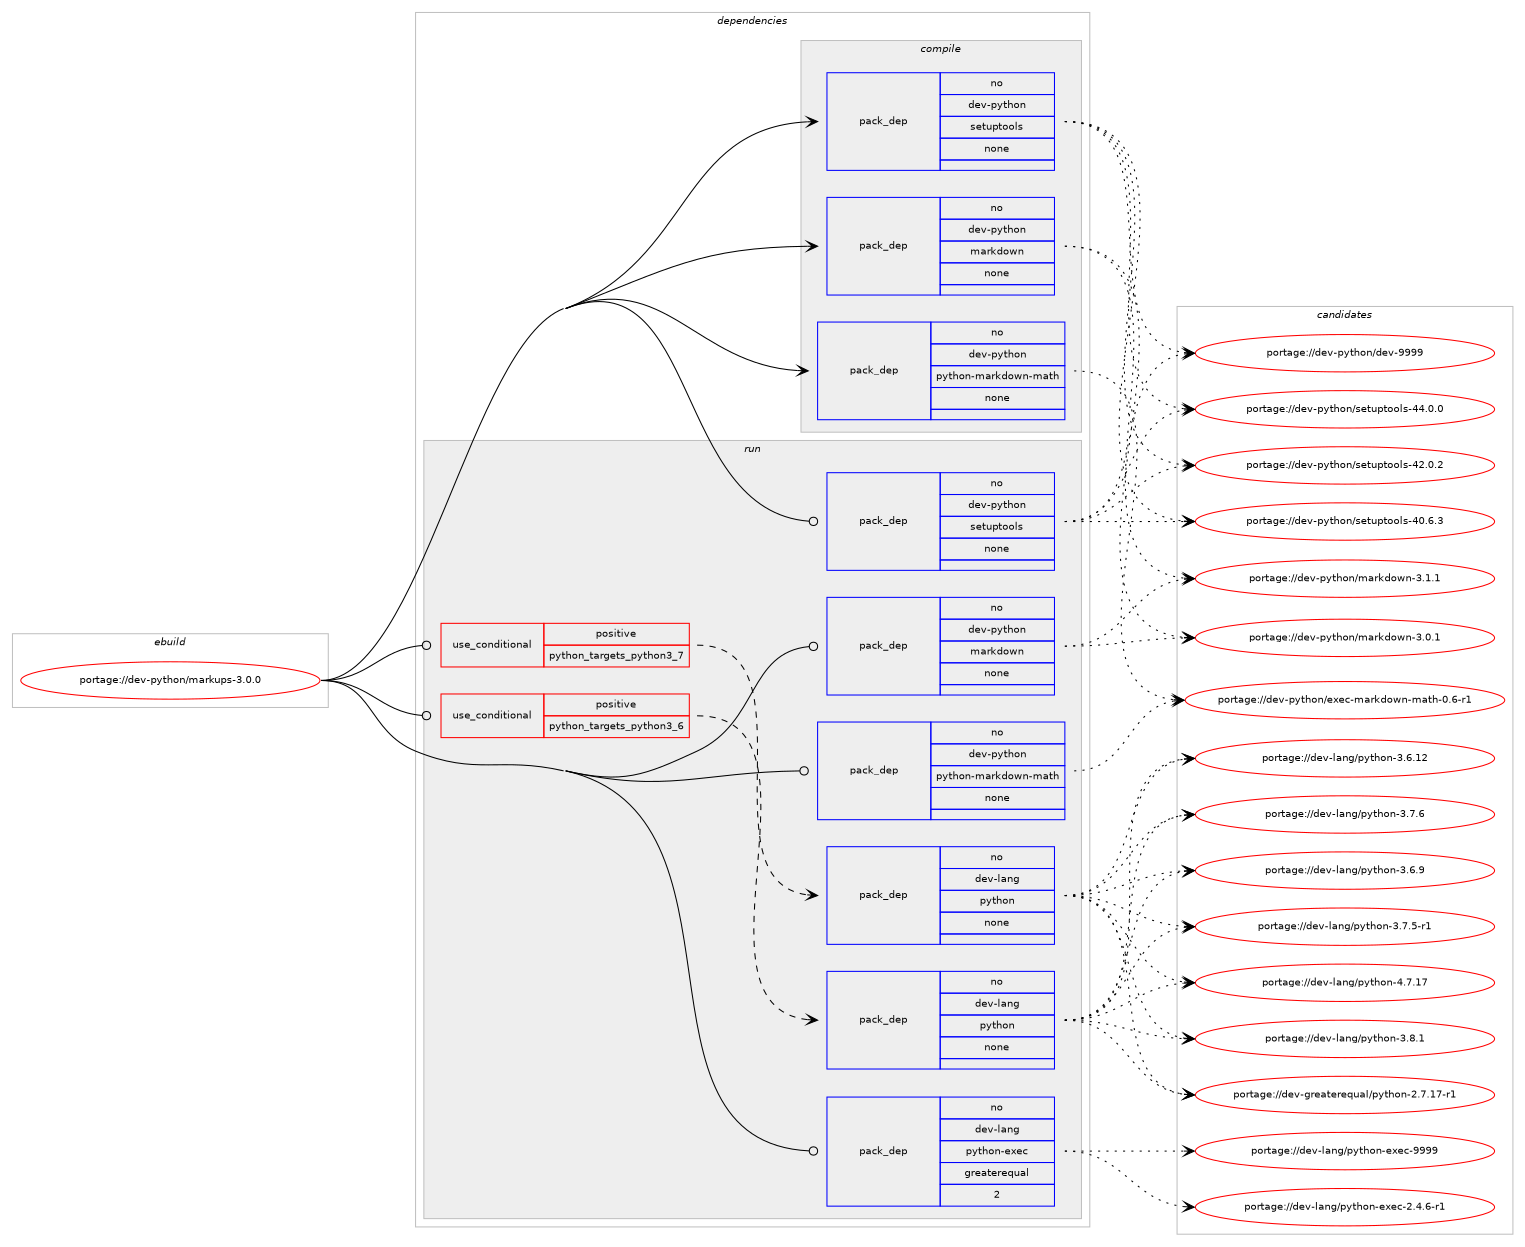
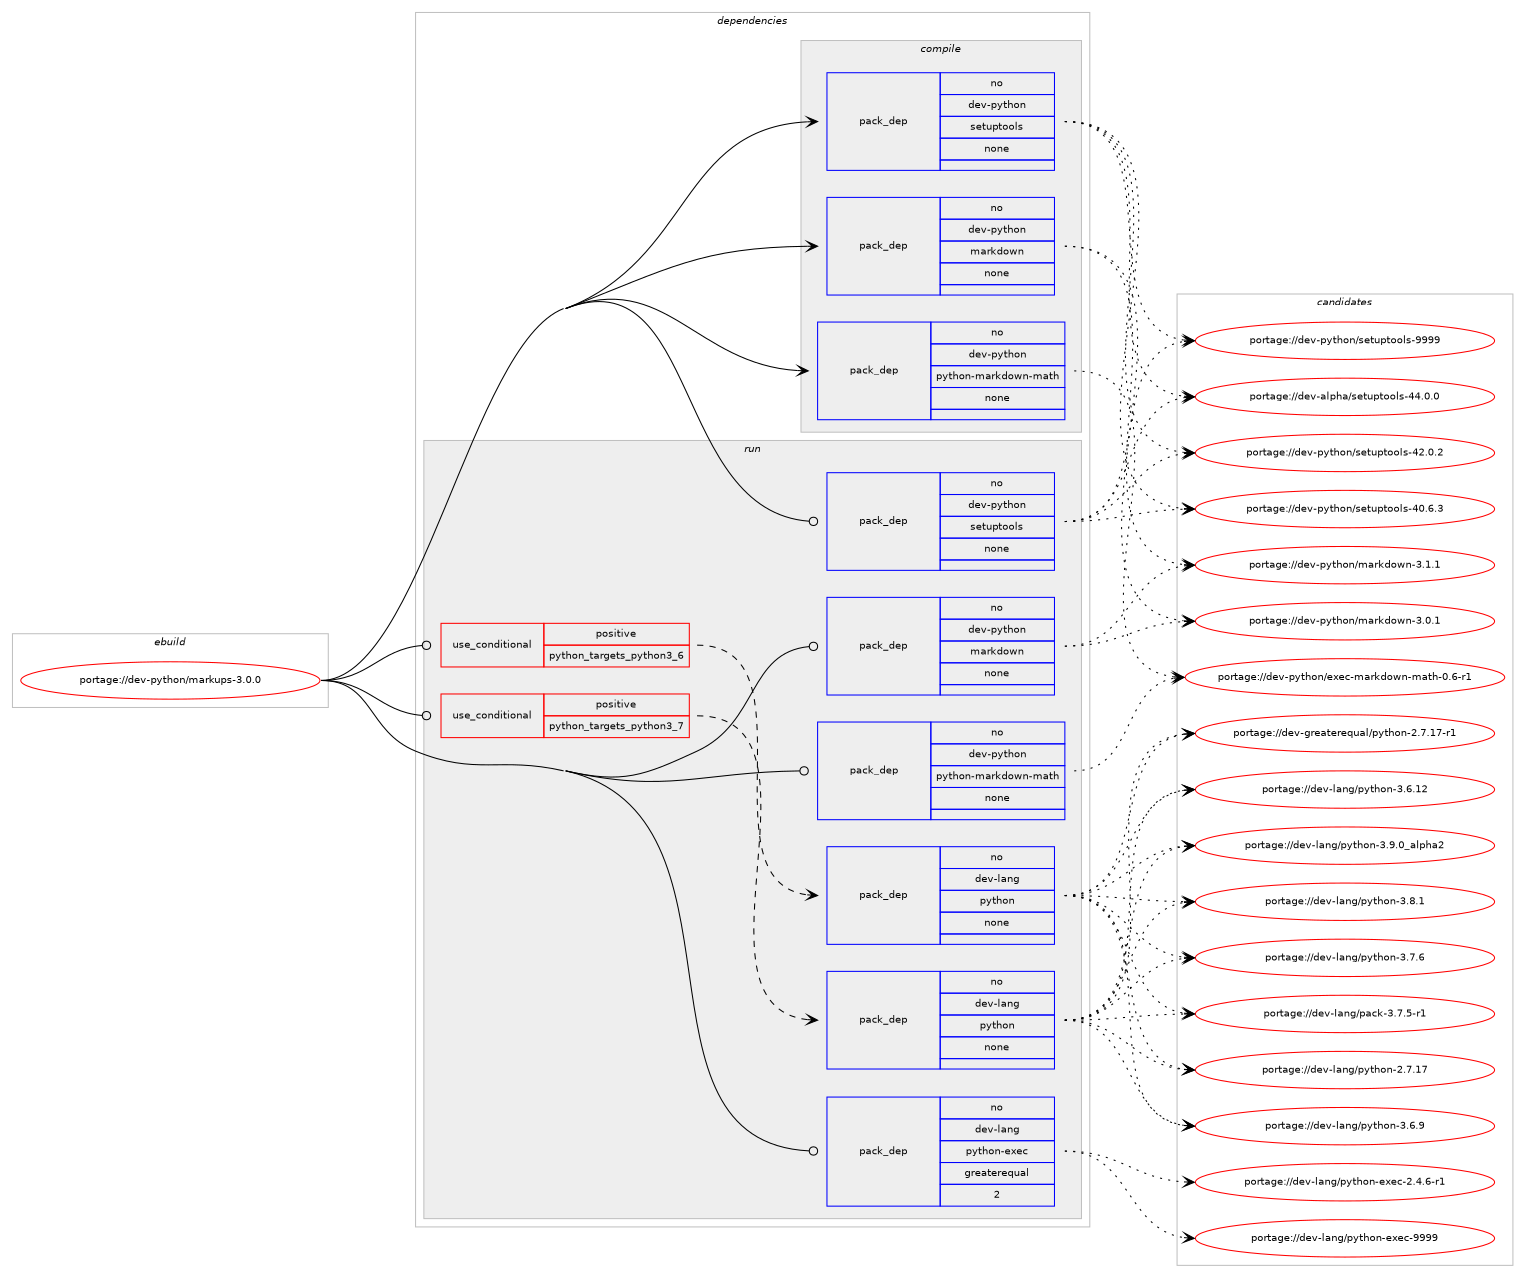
  digraph {
    compound=true
    concentrate=true
    fontname=Helvetica
    fontsize=10
    newrank=true
    rankdir=LR
    ranksep=1.5
    node [color=red fontname=Helvetica fontsize=10]
    edge [arrowhead=vee headport=w style=dotted tailport=e weight=100]
    n1 [label="portage://dev-python/markups-3.0.0" width=4]
    n2 [color=blue label=<<TABLE BORDER="0" CELLBORDER="1" CELLSPACING="0" CELLPADDING="4" WIDTH="220"><TR><TD ROWSPAN="6" CELLPADDING="30">pack_dep</TD></TR><TR><TD WIDTH="110">no</TD></TR><TR><TD>dev-python</TD></TR><TR><TD>markdown</TD></TR><TR><TD>none</TD></TR><TR><TD></TD></TR></TABLE>> shape=none]
    n3 [color=blue label=<<TABLE BORDER="0" CELLBORDER="1" CELLSPACING="0" CELLPADDING="4" WIDTH="220"><TR><TD ROWSPAN="6" CELLPADDING="30">pack_dep</TD></TR><TR><TD WIDTH="110">no</TD></TR><TR><TD>dev-python</TD></TR><TR><TD>python-markdown-math</TD></TR><TR><TD>none</TD></TR><TR><TD></TD></TR></TABLE>> shape=none]
    n4 [color=blue label=<<TABLE BORDER="0" CELLBORDER="1" CELLSPACING="0" CELLPADDING="4" WIDTH="220"><TR><TD ROWSPAN="6" CELLPADDING="30">pack_dep</TD></TR><TR><TD WIDTH="110">no</TD></TR><TR><TD>dev-python</TD></TR><TR><TD>setuptools</TD></TR><TR><TD>none</TD></TR><TR><TD></TD></TR></TABLE>> shape=none]
    n5 [color=blue label=<<TABLE BORDER="0" CELLBORDER="1" CELLSPACING="0" CELLPADDING="4" WIDTH="220"><TR><TD ROWSPAN="6" CELLPADDING="30">pack_dep</TD></TR><TR><TD WIDTH="110">no</TD></TR><TR><TD>dev-python</TD></TR><TR><TD>setuptools</TD></TR><TR><TD>none</TD></TR><TR><TD></TD></TR></TABLE>> shape=none]
    n6 [color=blue label=<<TABLE BORDER="0" CELLBORDER="1" CELLSPACING="0" CELLPADDING="4" WIDTH="220"><TR><TD ROWSPAN="6" CELLPADDING="30">pack_dep</TD></TR><TR><TD WIDTH="110">no</TD></TR><TR><TD>dev-lang</TD></TR><TR><TD>python</TD></TR><TR><TD>none</TD></TR><TR><TD></TD></TR></TABLE>> shape=none]
    n7 [label=<<TABLE BORDER="0" CELLBORDER="1" CELLSPACING="0" CELLPADDING="4"><TR><TD ROWSPAN="3" CELLPADDING="10">use_conditional</TD></TR><TR><TD>positive</TD></TR><TR><TD>python_targets_python3_6</TD></TR></TABLE>> shape=none]
    n8 [color=blue label=<<TABLE BORDER="0" CELLBORDER="1" CELLSPACING="0" CELLPADDING="4" WIDTH="220"><TR><TD ROWSPAN="6" CELLPADDING="30">pack_dep</TD></TR><TR><TD WIDTH="110">no</TD></TR><TR><TD>dev-lang</TD></TR><TR><TD>python</TD></TR><TR><TD>none</TD></TR><TR><TD></TD></TR></TABLE>> shape=none]
    n9 [label=<<TABLE BORDER="0" CELLBORDER="1" CELLSPACING="0" CELLPADDING="4"><TR><TD ROWSPAN="3" CELLPADDING="10">use_conditional</TD></TR><TR><TD>positive</TD></TR><TR><TD>python_targets_python3_7</TD></TR></TABLE>> shape=none]
    n10 [color=blue label=<<TABLE BORDER="0" CELLBORDER="1" CELLSPACING="0" CELLPADDING="4" WIDTH="220"><TR><TD ROWSPAN="6" CELLPADDING="30">pack_dep</TD></TR><TR><TD WIDTH="110">no</TD></TR><TR><TD>dev-lang</TD></TR><TR><TD>python-exec</TD></TR><TR><TD>greaterequal</TD></TR><TR><TD>2</TD></TR></TABLE>> shape=none]
    n11 [color=blue label=<<TABLE BORDER="0" CELLBORDER="1" CELLSPACING="0" CELLPADDING="4" WIDTH="220"><TR><TD ROWSPAN="6" CELLPADDING="30">pack_dep</TD></TR><TR><TD WIDTH="110">no</TD></TR><TR><TD>dev-python</TD></TR><TR><TD>markdown</TD></TR><TR><TD>none</TD></TR><TR><TD></TD></TR></TABLE>> shape=none]
    n12 [color=blue label=<<TABLE BORDER="0" CELLBORDER="1" CELLSPACING="0" CELLPADDING="4" WIDTH="220"><TR><TD ROWSPAN="6" CELLPADDING="30">pack_dep</TD></TR><TR><TD WIDTH="110">no</TD></TR><TR><TD>dev-python</TD></TR><TR><TD>python-markdown-math</TD></TR><TR><TD>none</TD></TR><TR><TD></TD></TR></TABLE>> shape=none]
    n13 [label="portage://dev-python/markdown-3.1.1" width=4]
    n14 [label="portage://dev-python/markdown-3.0.1" width=4]
    n15 [label="portage://dev-python/exec-markdown-math-0.6-r1" width=4]
-   n16 [label="portage://dev-python/dev-9999" width=4]
-   n17 [label="portage://dev-python/setuptools-44.0.0" width=4]
+   n16 [label="portage://dev-python/setuptools-9999" width=4]
+   n17 [label="portage://dev-alpha/setuptools-44.0.0" width=4]
    n18 [label="portage://dev-python/setuptools-42.0.2" width=4]
    n19 [label="portage://dev-python/setuptools-40.6.3" width=4]
+   n20 [label="portage://dev-lang/python-3.9.0_alpha2" width=4]
    n21 [label="portage://dev-lang/python-3.8.1" width=4]
    n22 [label="portage://dev-lang/python-3.7.6" width=4]
-   n23 [label="portage://dev-lang/python-3.7.5-r1" width=4]
+   n23 [label="portage://dev-lang/pack-3.7.5-r1" width=4]
    n24 [label="portage://dev-lang/python-3.6.9" width=4]
    n25 [label="portage://dev-lang/python-3.6.12" width=4]
    n26 [label="portage://dev-greaterequal/python-2.7.17-r1" width=4]
-   n27 [label="portage://dev-lang/python-4.7.17" width=4]
+   n27 [label="portage://dev-lang/python-2.7.17" width=4]
    n28 [label="portage://dev-lang/python-exec-9999" width=4]
    n29 [label="portage://dev-lang/python-exec-2.4.6-r1" width=4]
    subgraph cluster_1 {
      color=gray
      label=<<i>ebuild</i>>
      n1
    }
    subgraph cluster_2 {
      color=gray
      label=<<i>dependencies</i>>
      subgraph cluster_3 {
        color=gray
        fillcolor="#eeeeee"
        label=<<i>compile</i>>
        style=filled
        subgraph sub_4 {
          color=gray
          fillcolor="#eeeeee"
          label=<<i>compile</i>>
          style=filled
          n2
        }
        subgraph sub_5 {
          color=gray
          fillcolor="#eeeeee"
          label=<<i>compile</i>>
          style=filled
          n3
        }
        subgraph sub_6 {
          color=gray
          fillcolor="#eeeeee"
          label=<<i>compile</i>>
          style=filled
          n4
        }
      }
      subgraph cluster_7 {
        color=gray
        fillcolor="#eeeeee"
        label=<<i>compile and run</i>>
        style=filled
      }
      subgraph cluster_8 {
        color=gray
        fillcolor="#eeeeee"
        label=<<i>run</i>>
        style=filled
        subgraph sub_9 {
          color=gray
          fillcolor="#eeeeee"
          label=<<i>run</i>>
          style=filled
          n5
        }
        subgraph sub_10 {
          color=gray
          fillcolor="#eeeeee"
          label=<<i>run</i>>
          style=filled
          n7
          subgraph sub_11 {
            color=gray
            fillcolor="#eeeeee"
            label=<<i>run</i>>
            style=filled
            n6
          }
        }
        subgraph sub_12 {
          color=gray
          fillcolor="#eeeeee"
          label=<<i>run</i>>
          style=filled
          n9
          subgraph sub_13 {
            color=gray
            fillcolor="#eeeeee"
            label=<<i>run</i>>
            style=filled
            n8
          }
        }
        subgraph sub_14 {
          color=gray
          fillcolor="#eeeeee"
          label=<<i>run</i>>
          style=filled
          n10
        }
        subgraph sub_15 {
          color=gray
          fillcolor="#eeeeee"
          label=<<i>run</i>>
          style=filled
          n11
        }
        subgraph sub_16 {
          color=gray
          fillcolor="#eeeeee"
          label=<<i>run</i>>
          style=filled
          n12
        }
      }
    }
    subgraph cluster_17 {
      color=gray
      label=<<i>candidates</i>>
      rank=same
      subgraph sub_18 {
        color=black
        label=<<i>candidates</i>>
        nodesep=1
        rank=same
        n13
        n14
      }
      subgraph sub_19 {
        color=black
        label=<<i>candidates</i>>
        nodesep=1
        rank=same
        n15
      }
      subgraph sub_20 {
        color=black
        label=<<i>candidates</i>>
        nodesep=1
        rank=same
        n16
        n17
        n18
        n19
      }
      subgraph sub_21 {
        color=black
        label=<<i>candidates</i>>
        nodesep=1
        rank=same
+       n20
        n21
        n22
        n23
        n24
        n25
        n26
        n27
      }
      subgraph sub_22 {
        color=black
        label=<<i>candidates</i>>
        nodesep=1
        rank=same
+       n20
        n21
        n22
        n23
        n24
        n25
        n26
        n27
      }
      subgraph sub_23 {
        color=black
        label=<<i>candidates</i>>
        nodesep=1
        rank=same
        n28
        n29
      }
      subgraph sub_24 {
        color=black
        label=<<i>candidates</i>>
        nodesep=1
        rank=same
        n13
        n14
      }
      subgraph sub_25 {
        color=black
        label=<<i>candidates</i>>
        nodesep=1
        rank=same
        n15
      }
      subgraph sub_26 {
        color=black
        label=<<i>candidates</i>>
        nodesep=1
        rank=same
        n16
        n17
        n18
        n19
      }
    }
    n1 -> n2 [style=solid weight=20]
    n1 -> n3 [style=solid weight=20]
    n1 -> n4 [style=solid weight=20]
    n1 -> n5 [arrowhead=odot style=solid weight=20]
    n1 -> n7 [arrowhead=odot style=solid weight=20]
    n1 -> n9 [arrowhead=odot style=solid weight=20]
    n1 -> n10 [arrowhead=odot style=solid weight=20]
    n1 -> n11 [arrowhead=odot style=solid weight=20]
    n1 -> n12 [arrowhead=odot style=solid weight=20]
    n2 -> n13
    n2 -> n14
    n3 -> n15
    n4 -> n16
    n4 -> n17
    n4 -> n18
    n4 -> n19
    n5 -> n16
    n5 -> n17
    n5 -> n18
    n5 -> n19
+   n6 -> n20
    n6 -> n21
    n6 -> n22
    n6 -> n23
    n6 -> n24
    n6 -> n25
    n6 -> n26
    n6 -> n27
    n7 -> n6 [style=dashed weight=20]
+   n8 -> n20
    n8 -> n21
    n8 -> n22
    n8 -> n23
    n8 -> n24
    n8 -> n25
    n8 -> n26
    n8 -> n27
    n9 -> n8 [style=dashed weight=20]
    n10 -> n28
    n10 -> n29
    n11 -> n13
    n11 -> n14
    n12 -> n15
  }
